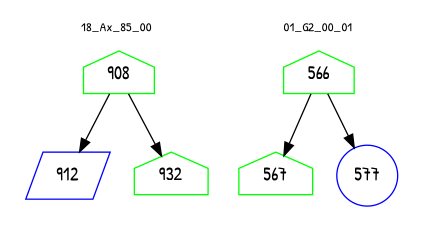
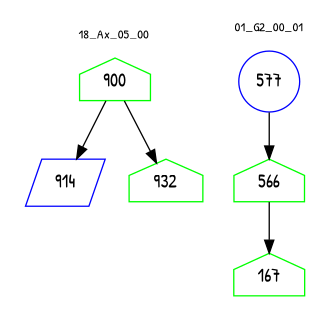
  digraph {
    fontname="Patrick Hand"
    node [color=green fontname="Patrick Hand" shape=house]
    edge [color=black fontname="Patrick Hand"]
-   n1 [label=908]
-   n2 [color=blue label=912 shape=parallelogram]
+   n1 [label=900]
+   n2 [color=blue label=914 shape=parallelogram]
    n3 [label=932]
    n4 [label=566]
-   n5 [label=567]
+   n5 [label=167]
    n6 [color=blue label=577 shape=circle]
    subgraph cluster_1 {
      color=white
      fontsize=10
-     label="18_Ax_85_00"
+     label="18_Ax_05_00"
      n1
      n2
      n3
    }
    subgraph cluster_2 {
      color=white
      fontsize=10
      label="01_G2_00_01"
      n4
      n5
      n6
    }
    n1 -> n2
    n1 -> n3
    n4 -> n5
-   n4 -> n6
+   n6 -> n4
  }
